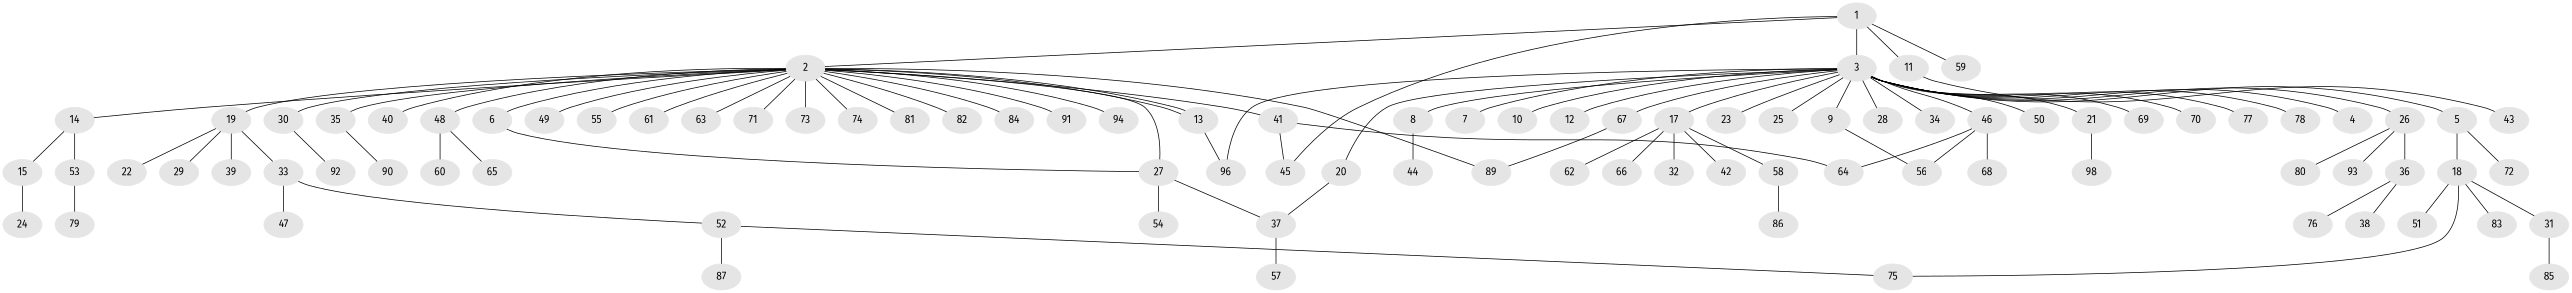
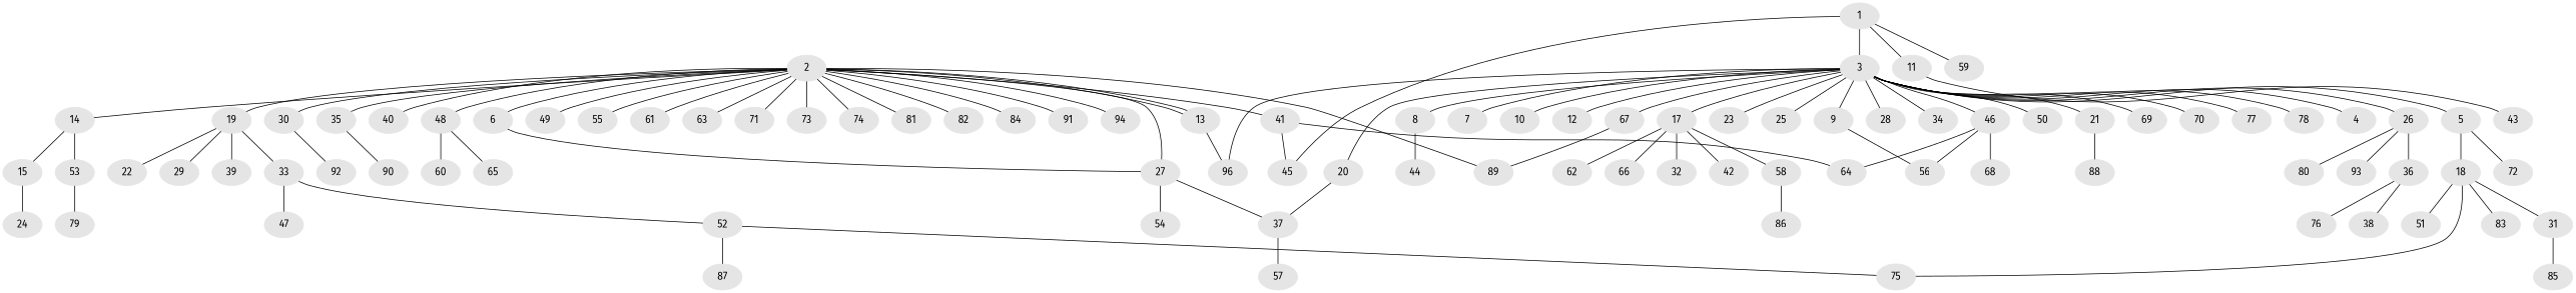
  graph {
    fontname="Fira Sans"
    node [color=gray90 fontname="Fira Sans" style=filled]
    edge [fontname="Fira Sans"]
    1
    2
    3
    11
    45
    59
    6
    13
    14
    19
    27
    30
    35
    40
    41
    48
    49
    55
    61
    63
    71
    73
    74
    81
    82
    84
    89
    91
    94
    4
    5
    7
    8
    9
    10
    12
    n37 [label=96]
    17
    20
    21
    23
    25
    26
    28
    34
    46
    50
    67
    69
    70
    77
    78
    43
    15
    53
    22
    29
    33
    39
    37
    54
    92
    90
    64
    60
    65
    18
    72
    44
    56
    32
    42
    58
    62
    66
-   88 [label=98]
+   88
    36
    80
    93
    68
    31
    51
    75
    83
    24
    79
    86
    85
    47
    52
    57
    38
    76
    87
-   1 -- 2
    1 -- 3
    1 -- 11
    1 -- 45
    1 -- 59
    2 -- 6
    2 -- 13
    2 -- 13
    2 -- 14
    2 -- 19
    2 -- 27
    2 -- 30
    2 -- 35
    2 -- 40
    2 -- 41
    2 -- 48
    2 -- 49
    2 -- 55
    2 -- 61
    2 -- 63
    2 -- 71
    2 -- 73
    2 -- 74
    2 -- 81
    2 -- 82
    2 -- 84
    2 -- 89
    2 -- 91
    2 -- 94
    3 -- 4
    3 -- 5
    3 -- 7
    3 -- 8
    3 -- 9
    3 -- 10
    3 -- 12
    3 -- n37
    3 -- 17
    3 -- 20
    3 -- 21
    3 -- 23
    3 -- 25
    3 -- 26
    3 -- 28
    3 -- 34
    3 -- 46
    3 -- 50
    3 -- 67
    3 -- 69
    3 -- 70
    3 -- 77
    3 -- 78
    11 -- 43
    6 -- 27
    13 -- n37
    14 -- 15
    14 -- 53
    19 -- 22
    19 -- 29
    19 -- 33
    19 -- 39
    27 -- 37
    27 -- 54
    30 -- 92
    35 -- 90
    41 -- 45
    41 -- 64
    48 -- 60
    48 -- 65
    5 -- 18
    5 -- 72
    8 -- 44
    9 -- 56
    17 -- 32
    17 -- 42
    17 -- 58
    17 -- 62
    17 -- 66
    20 -- 37
    21 -- 88
    26 -- 36
    26 -- 80
    26 -- 93
    46 -- 64
    46 -- 56
    46 -- 68
    67 -- 89
    15 -- 24
    53 -- 79
    33 -- 47
    33 -- 52
    37 -- 57
    18 -- 31
    18 -- 51
    18 -- 75
    18 -- 83
    58 -- 86
    36 -- 38
    36 -- 76
    31 -- 85
    52 -- 75
    52 -- 87
  }
